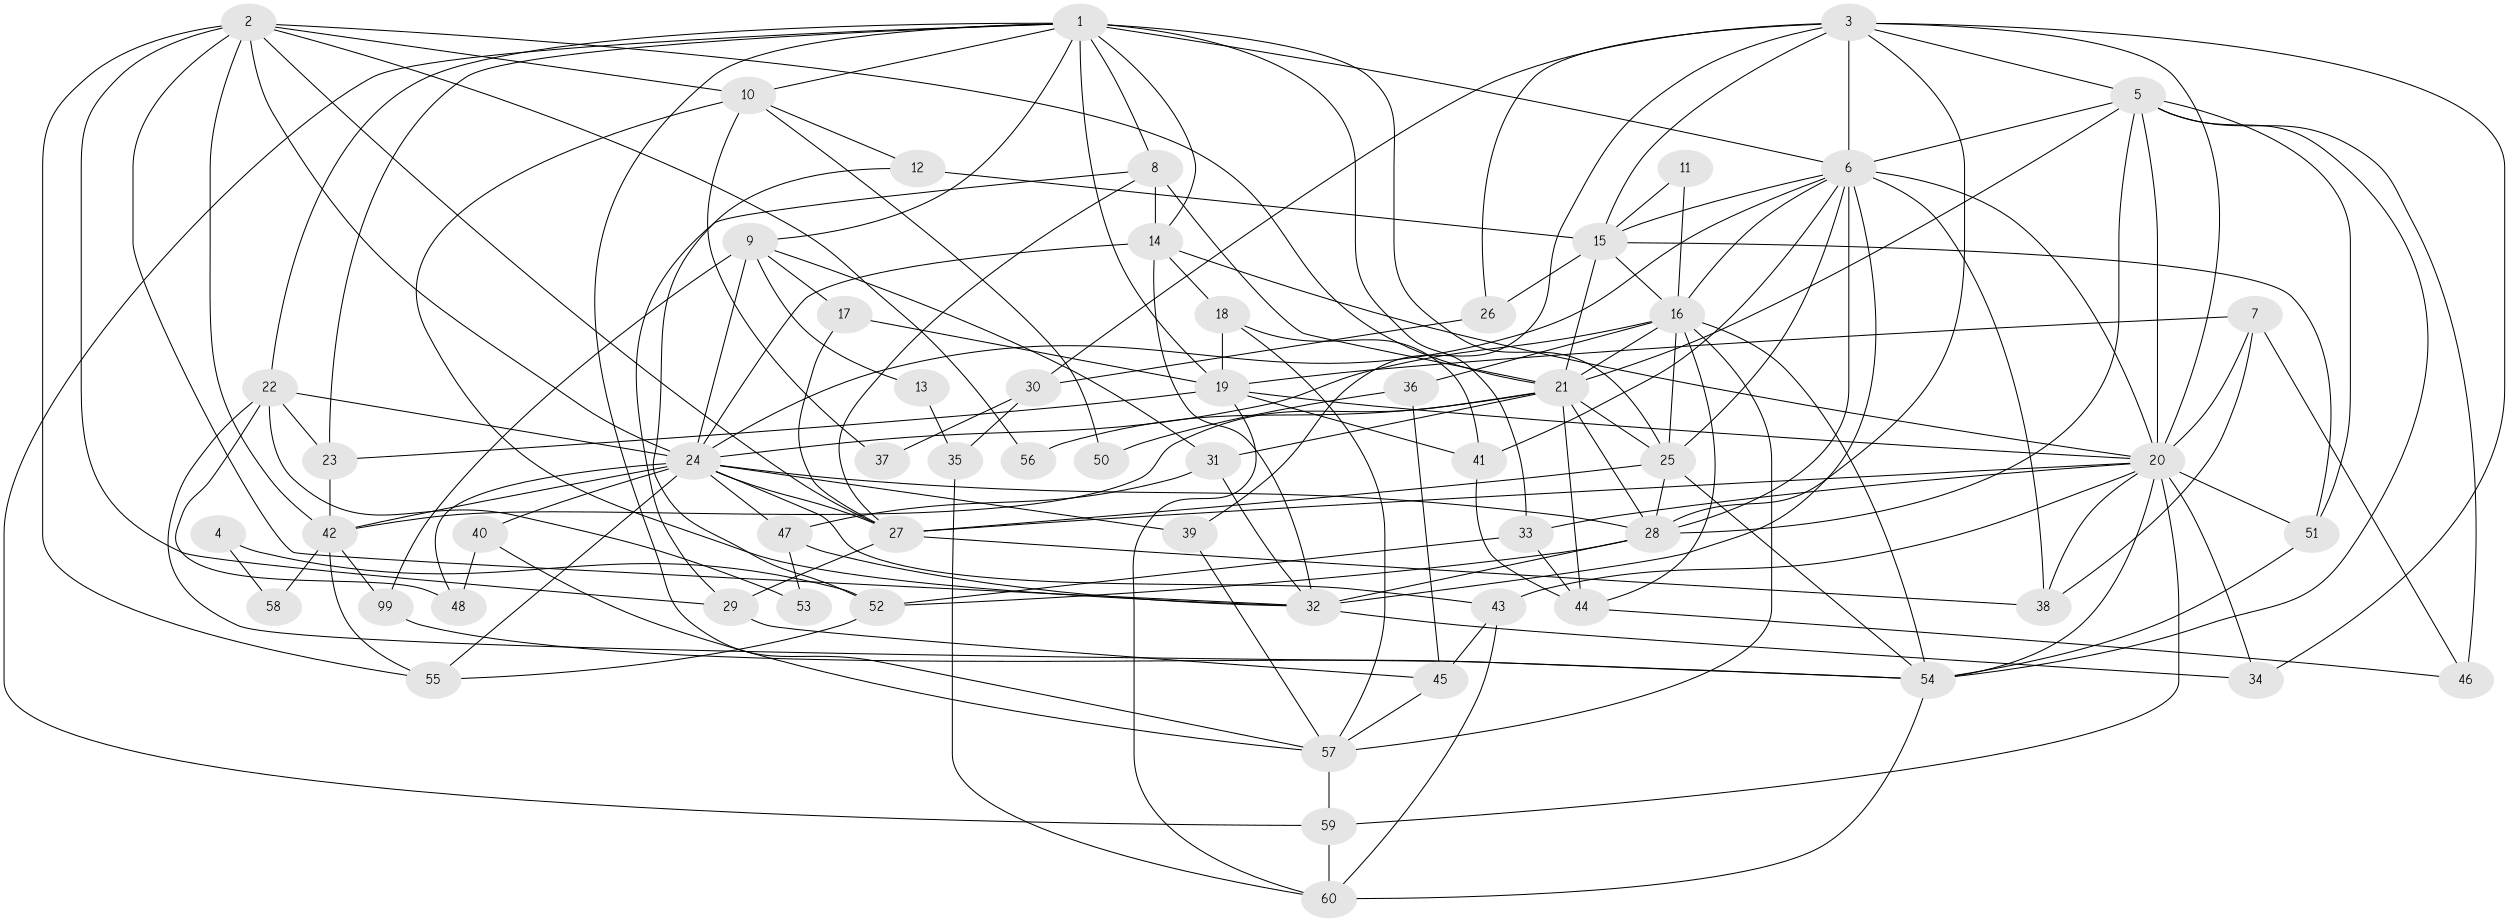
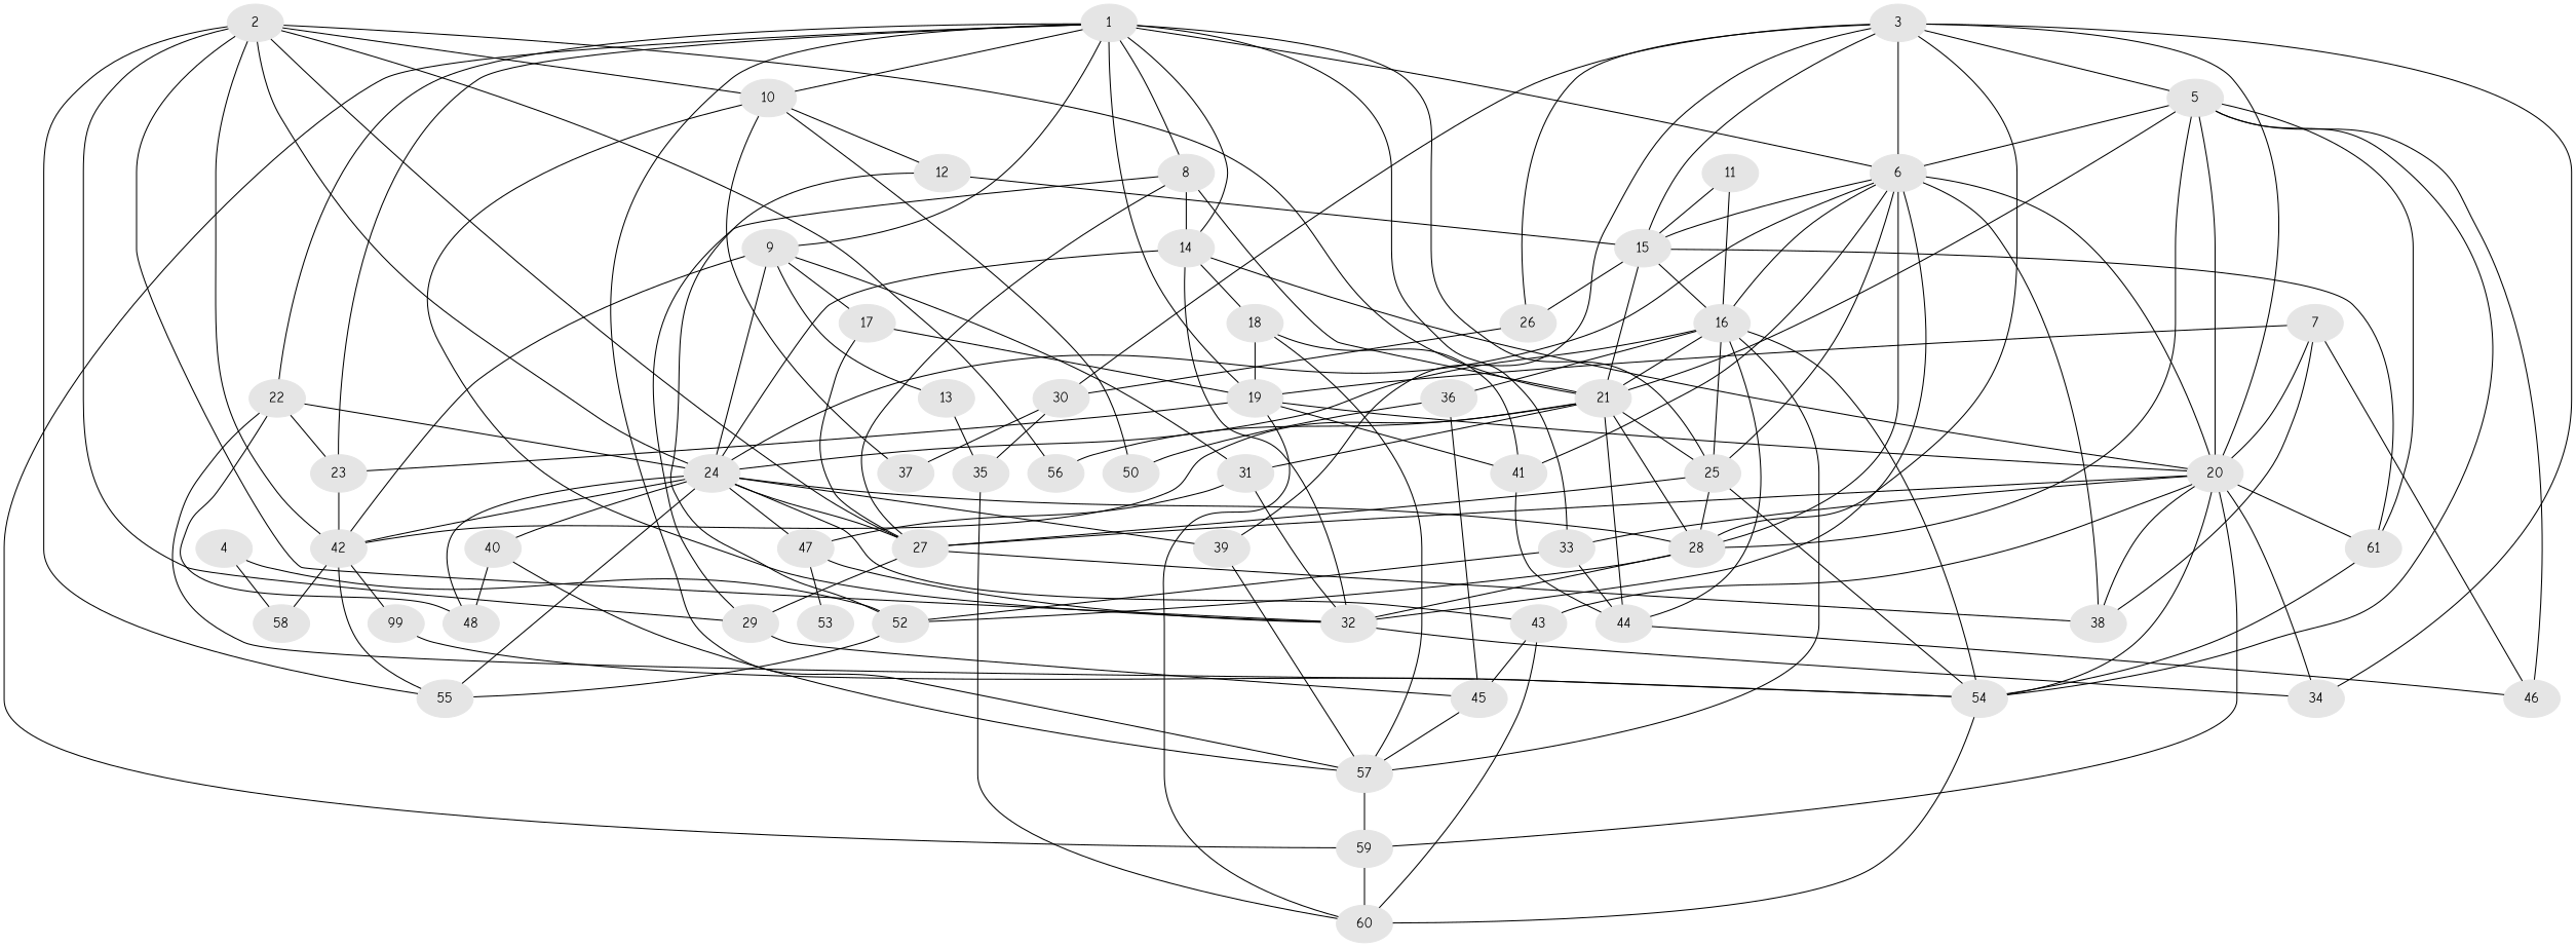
  graph {
    fontname="Comic Neue"
    node [color=gray90 fontname="Comic Neue" style=filled]
    edge [fontname="Comic Neue" weight=1.0]
    1
    6
    8
    9
    10
    14
    19
    22
    23
    25
    33
    57
    59
    24
    32
    15
    20
    28
    16
    38
    41
    21
    27
    29
    42
    13
    17
    31
    12
    37
    50
    18
    60
    54
    48
    53
    52
    44
    2
    55
    56
    39
    43
    40
    47
    45
    34
    58
    n49 [label=99]
    3
    5
    26
    30
    46
-   51
+   51 [label=61]
    35
    4
    36
    7
    11
    1 -- 6
    1 -- 8
    1 -- 9
    1 -- 10
    1 -- 14
    1 -- 19
    1 -- 22
    1 -- 23
    1 -- 25
    1 -- 33
    1 -- 57
    1 -- 59
    6 -- 25
    6 -- 24
    6 -- 32 [weight=3.0]
    6 -- 15
    6 -- 20
    6 -- 28
    6 -- 16
    6 -- 38
    6 -- 41
    8 -- 14
    8 -- 21
    8 -- 27 [weight=2.0]
    8 -- 29
    9 -- 24
-   9 -- n49
+   9 -- 42
    9 -- 13
    9 -- 17
    9 -- 31
    10 -- 32
    10 -- 12
    10 -- 37
    10 -- 50
    14 -- 24 [weight=2.0]
    14 -- 32
    14 -- 20
    14 -- 18
    19 -- 23
    19 -- 20
    19 -- 41
    19 -- 60
    22 -- 23
    22 -- 24 [weight=2.0]
    22 -- 54
    22 -- 48
-   22 -- 53
    23 -- 42
    25 -- 28
    25 -- 27
    25 -- 54
    33 -- 52
    33 -- 44
    57 -- 59
    59 -- 60
    24 -- 28
    24 -- 27
    24 -- 42
    24 -- 48
    24 -- 55
    24 -- 39
    24 -- 43
    24 -- 40
    24 -- 47 [weight=2.0]
    32 -- 34
    15 -- 16
    15 -- 21 [weight=2.0]
    15 -- 26
    15 -- 51
    20 -- 33
    20 -- 59
    20 -- 38
    20 -- 27
    20 -- 54
    20 -- 43
    20 -- 34
    20 -- 51
    28 -- 32
    28 -- 52
    16 -- 25 [weight=2.0]
    16 -- 57
    16 -- 24
    16 -- 21
    16 -- 54
    16 -- 44
    16 -- 36
    41 -- 44
    21 -- 25
    21 -- 28
    21 -- 42
    21 -- 31
    21 -- 44
    21 -- 56
    27 -- 38
    27 -- 29
    29 -- 45
    42 -- 55
    42 -- 58 [weight=2.0]
    42 -- n49
    13 -- 35
    17 -- 19
    17 -- 27
    31 -- 32
    31 -- 47
    12 -- 15
    12 -- 52
    18 -- 19
    18 -- 57
    18 -- 41
    54 -- 60
    52 -- 55
    44 -- 46
    2 -- 10
    2 -- 24
    2 -- 32
    2 -- 21
    2 -- 27
    2 -- 29
    2 -- 42
    2 -- 55
    2 -- 56
    39 -- 57
    43 -- 60
    43 -- 45
    40 -- 57
    40 -- 48
    47 -- 32
    47 -- 53
    45 -- 57
    n49 -- 54
    3 -- 6 [weight=2.0]
    3 -- 15
    3 -- 20
    3 -- 28
    3 -- 39
    3 -- 34
    3 -- 5
    3 -- 26
    3 -- 30
    5 -- 6
    5 -- 20
    5 -- 28
    5 -- 21
    5 -- 54
    5 -- 46
    5 -- 51
    26 -- 30
    30 -- 37
    30 -- 35
    51 -- 54
    35 -- 60
    4 -- 52
    4 -- 58
    36 -- 50
    36 -- 45
    7 -- 19
    7 -- 20
    7 -- 38
    7 -- 46
    11 -- 15
    11 -- 16
  }
